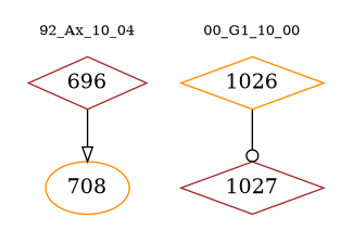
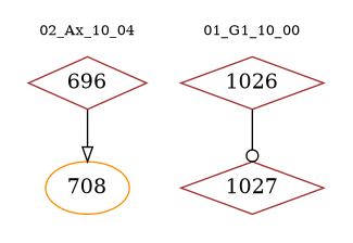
  digraph {
    node [color=brown shape=diamond]
    edge [color=black]
    n1 [label=696]
    n2 [color=darkorange label=708 shape=ellipse]
-   n3 [color=darkorange label=1026]
+   n3 [label=1026]
    n4 [label=1027]
    subgraph cluster_1 {
      color=white
      fontsize=10
-     label="92_Ax_10_04"
+     label="02_Ax_10_04"
      n1
      n2
    }
    subgraph cluster_2 {
      color=white
      fontsize=10
-     label="00_G1_10_00"
+     label="01_G1_10_00"
      n3
      n4
    }
    n1 -> n2 [arrowhead=onormal]
    n3 -> n4 [arrowhead=odot]
  }
